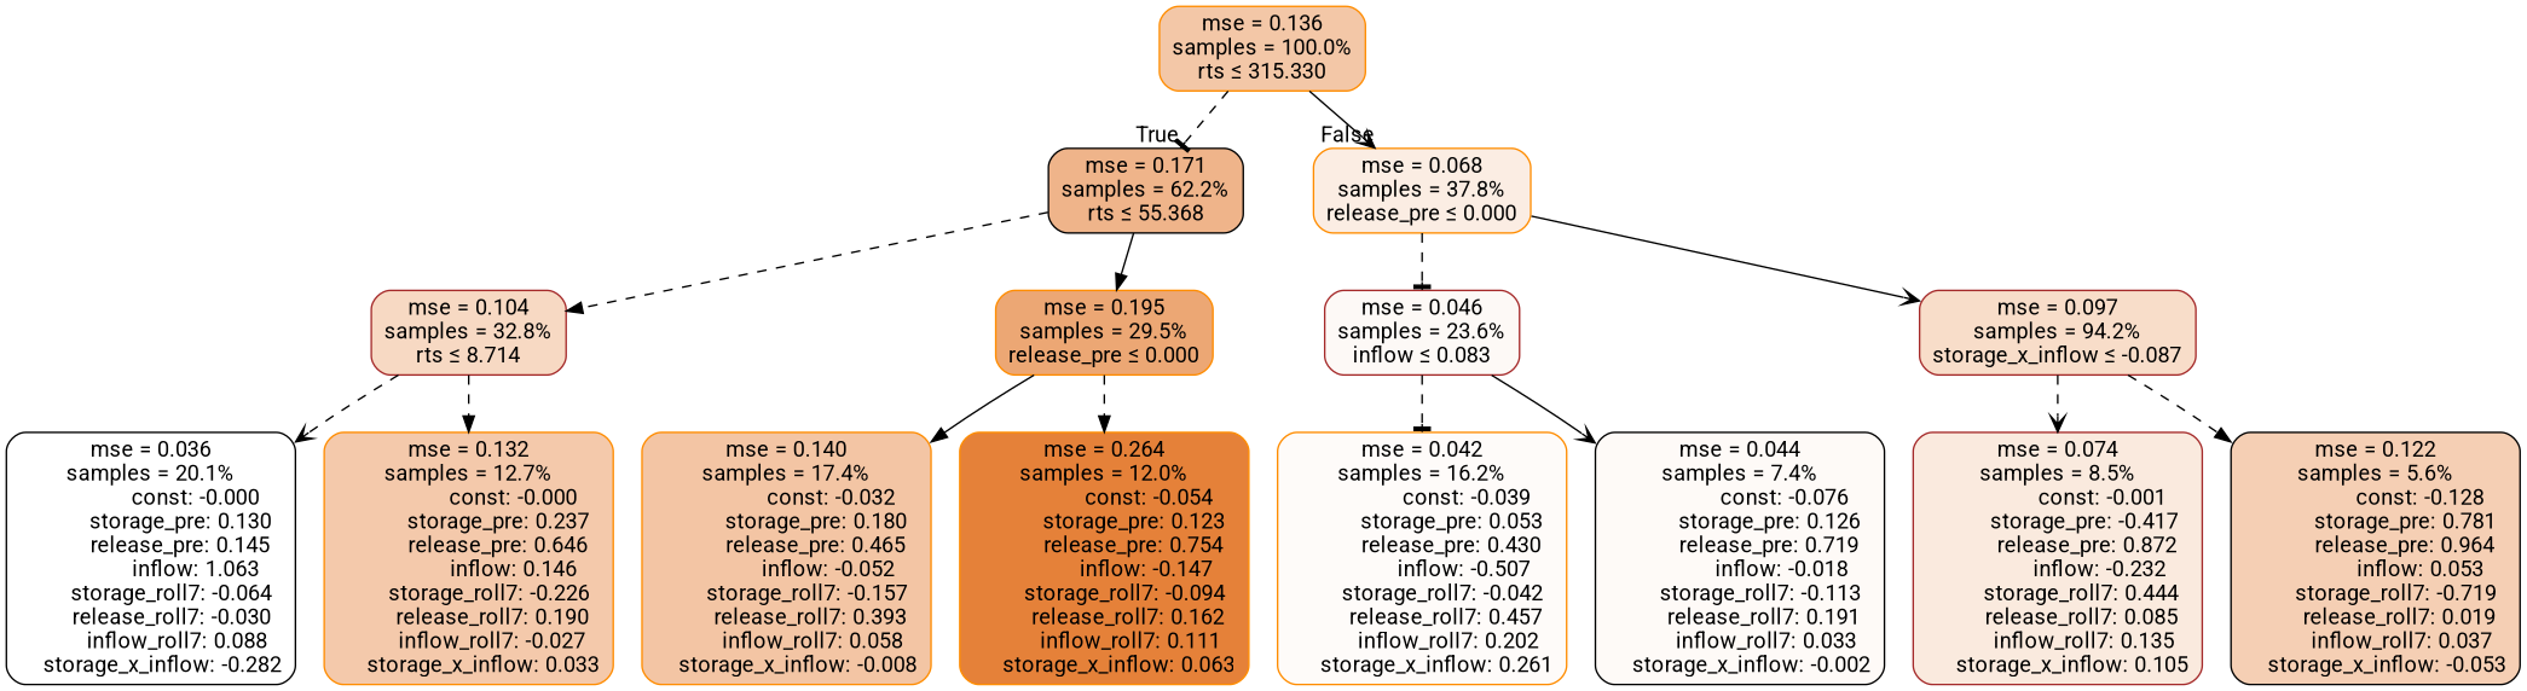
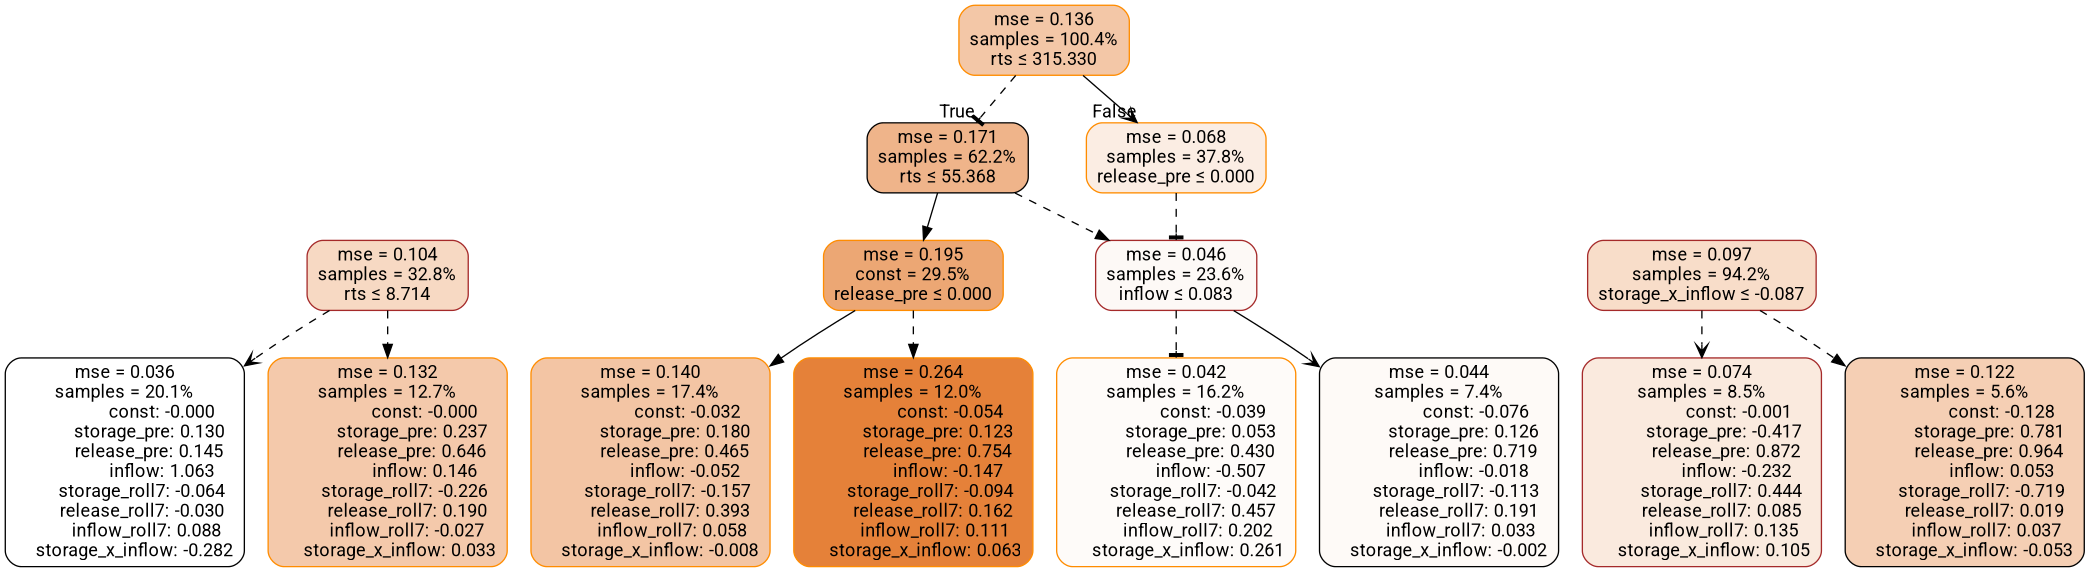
  digraph {
    fontname=Roboto
    node [color=darkorange fontname=Roboto shape=rectangle style="filled, rounded"]
    edge [arrowhead=normal fontname=Roboto style=dashed]
-   n1 [fillcolor="#f3c7a7" label="mse = 0.136\nsamples = 100.0%\nrts &le; 315.330"]
+   n1 [fillcolor="#f3c7a7" label="mse = 0.136\nsamples = 100.4%\nrts &le; 315.330"]
    n2 [color=black fillcolor="#efb48a" label="mse = 0.171\nsamples = 62.2%\nrts &le; 55.368"]
    n3 [fillcolor="#fbede3" label="mse = 0.068\nsamples = 37.8%\nrelease_pre &le; 0.000"]
    n4 [color=brown fillcolor="#f7d9c3" label="mse = 0.104\nsamples = 32.8%\nrts &le; 8.714"]
-   n5 [fillcolor="#eca774" label="mse = 0.195\nsamples = 29.5%\nrelease_pre &le; 0.000"]
+   n5 [fillcolor="#eca774" label="mse = 0.195\nconst = 29.5%\nrelease_pre &le; 0.000"]
    n6 [color=brown fillcolor="#fdf9f6" label="mse = 0.046\nsamples = 23.6%\ninflow &le; 0.083"]
    n7 [color=brown fillcolor="#f8ddc9" label="mse = 0.097\nsamples = 94.2%\nstorage_x_inflow &le; -0.087"]
    n8 [color=black fillcolor="#ffffff" label="mse = 0.036\nsamples = 20.1%\n               const: -0.000\n          storage_pre: 0.130\n          release_pre: 0.145\n               inflow: 1.063\n       storage_roll7: -0.064\n       release_roll7: -0.030\n         inflow_roll7: 0.088\n    storage_x_inflow: -0.282"]
    n9 [fillcolor="#f4c9ab" label="mse = 0.132\nsamples = 12.7%\n               const: -0.000\n          storage_pre: 0.237\n          release_pre: 0.646\n               inflow: 0.146\n       storage_roll7: -0.226\n        release_roll7: 0.190\n        inflow_roll7: -0.027\n     storage_x_inflow: 0.033"]
    n10 [fillcolor="#f3c5a4" label="mse = 0.140\nsamples = 17.4%\n               const: -0.032\n          storage_pre: 0.180\n          release_pre: 0.465\n              inflow: -0.052\n       storage_roll7: -0.157\n        release_roll7: 0.393\n         inflow_roll7: 0.058\n    storage_x_inflow: -0.008"]
    n11 [fillcolor="#e58139" label="mse = 0.264\nsamples = 12.0%\n               const: -0.054\n          storage_pre: 0.123\n          release_pre: 0.754\n              inflow: -0.147\n       storage_roll7: -0.094\n        release_roll7: 0.162\n         inflow_roll7: 0.111\n     storage_x_inflow: 0.063"]
    n12 [fillcolor="#fefbf9" label="mse = 0.042\nsamples = 16.2%\n               const: -0.039\n          storage_pre: 0.053\n          release_pre: 0.430\n              inflow: -0.507\n       storage_roll7: -0.042\n        release_roll7: 0.457\n         inflow_roll7: 0.202\n     storage_x_inflow: 0.261"]
    n13 [color=black fillcolor="#fefaf7" label="mse = 0.044\nsamples = 7.4%\n               const: -0.076\n          storage_pre: 0.126\n          release_pre: 0.719\n              inflow: -0.018\n       storage_roll7: -0.113\n        release_roll7: 0.191\n         inflow_roll7: 0.033\n    storage_x_inflow: -0.002"]
    n14 [color=brown fillcolor="#faeade" label="mse = 0.074\nsamples = 8.5%\n               const: -0.001\n         storage_pre: -0.417\n          release_pre: 0.872\n              inflow: -0.232\n        storage_roll7: 0.444\n        release_roll7: 0.085\n         inflow_roll7: 0.135\n     storage_x_inflow: 0.105"]
    n15 [color=black fillcolor="#f5cfb4" label="mse = 0.122\nsamples = 5.6%\n               const: -0.128\n          storage_pre: 0.781\n          release_pre: 0.964\n               inflow: 0.053\n       storage_roll7: -0.719\n        release_roll7: 0.019\n         inflow_roll7: 0.037\n    storage_x_inflow: -0.053"]
    n1 -> n2 [arrowhead=tee headlabel=True labelangle=45 labeldistance=2.5]
    n1 -> n3 [arrowhead=vee headlabel=False labelangle=-45 labeldistance=2.5 style=solid]
-   n2 -> n4
+   n2 -> n6
    n2 -> n5 [style=solid]
    n3 -> n6 [arrowhead=tee]
-   n3 -> n7 [arrowhead=vee style=solid]
    n4 -> n8 [arrowhead=vee]
    n4 -> n9
    n5 -> n10 [style=solid]
    n5 -> n11
    n6 -> n12 [arrowhead=tee]
    n6 -> n13 [arrowhead=vee style=solid]
    n7 -> n14 [arrowhead=vee]
    n7 -> n15
  }
